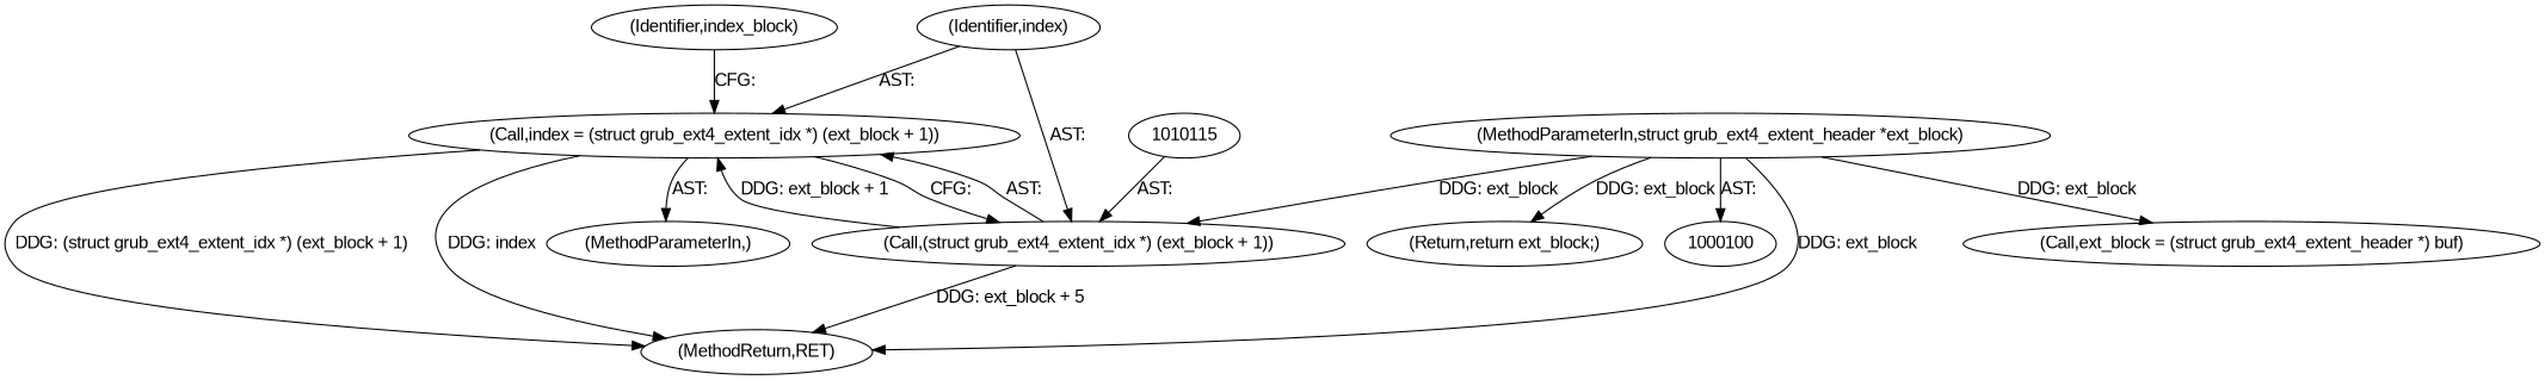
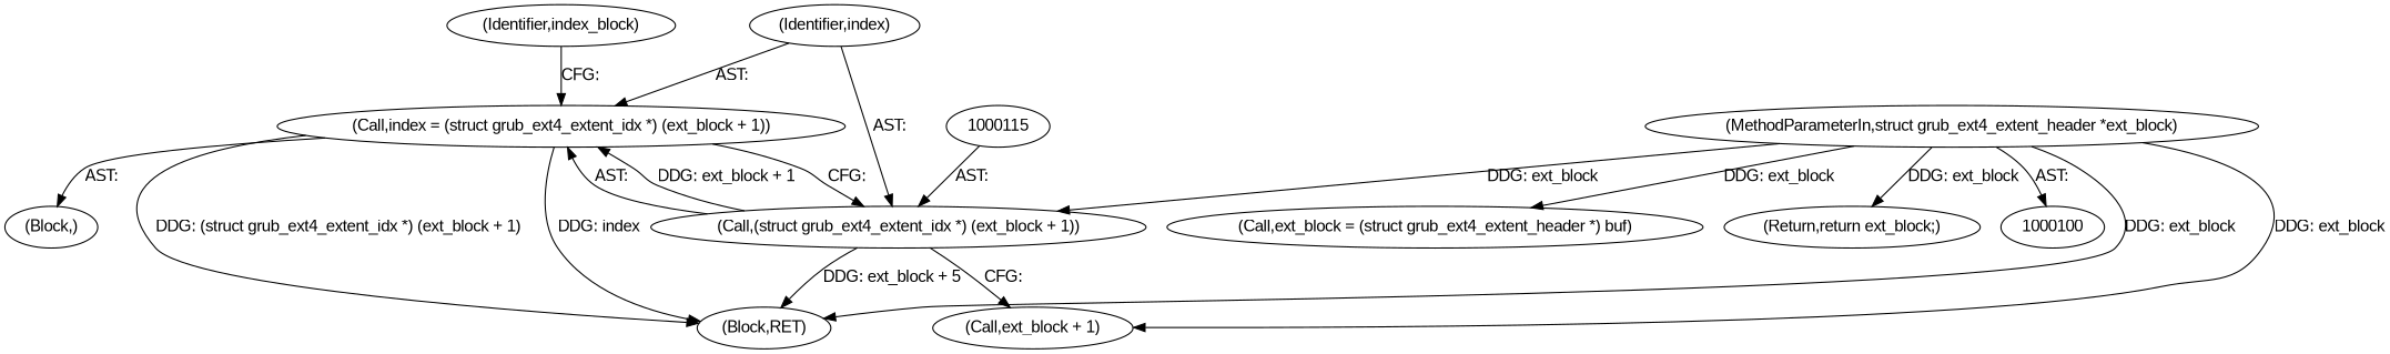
  digraph {
    fontname="Liberation Sans"
    node [fontname="Liberation Sans"]
    edge [fontname="Liberation Sans"]
    n1 [label="(Call,index = (struct grub_ext4_extent_idx *) (ext_block + 1))"]
    n2 [label="(Call,(struct grub_ext4_extent_idx *) (ext_block + 1))"]
-   n3 [label="(MethodParameterIn,)"]
-   n4 [label="(MethodReturn,RET)"]
+   n3 [label="(Block,)"]
+   n4 [label="(Block,RET)"]
+   n5 [label="(Call,ext_block + 1)"]
    n6 [label="(MethodParameterIn,struct grub_ext4_extent_header *ext_block)"]
    n7 [label="(Call,ext_block = (struct grub_ext4_extent_header *) buf)"]
    n8 [label="(Return,return ext_block;)"]
    1000100
    n10 [label="(Identifier,index)"]
    n11 [label="(Identifier,index_block)"]
-   1000115 [label=1010115]
+   1000115
    n1 -> n2 [label="CFG: "]
    n1 -> n3 [label="AST: "]
    n1 -> n4 [label="DDG: (struct grub_ext4_extent_idx *) (ext_block + 1)"]
    n1 -> n4 [label="DDG: index"]
    n2 -> n1 [label="AST: "]
    n2 -> n1 [label="DDG: ext_block + 1"]
    n2 -> n4 [label="DDG: ext_block + 5"]
+   n2 -> n5 [label="CFG: "]
    n6 -> n2 [label="DDG: ext_block"]
    n6 -> n4 [label="DDG: ext_block"]
+   n6 -> n5 [label="DDG: ext_block"]
    n6 -> n7 [label="DDG: ext_block"]
    n6 -> n8 [label="DDG: ext_block"]
    n6 -> 1000100 [label="AST: "]
    n10 -> n1 [label="AST: "]
    n10 -> n2 [label="AST: "]
    n11 -> n1 [label="CFG: "]
    1000115 -> n2 [label="AST: "]
  }
